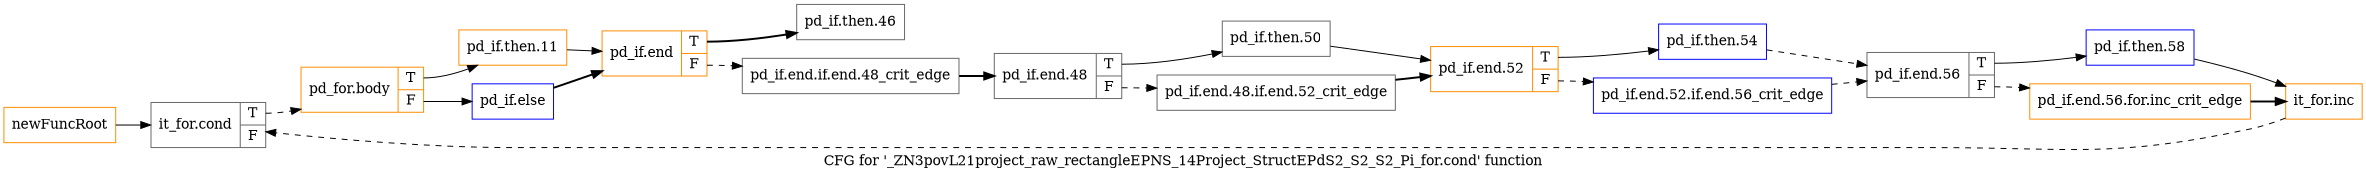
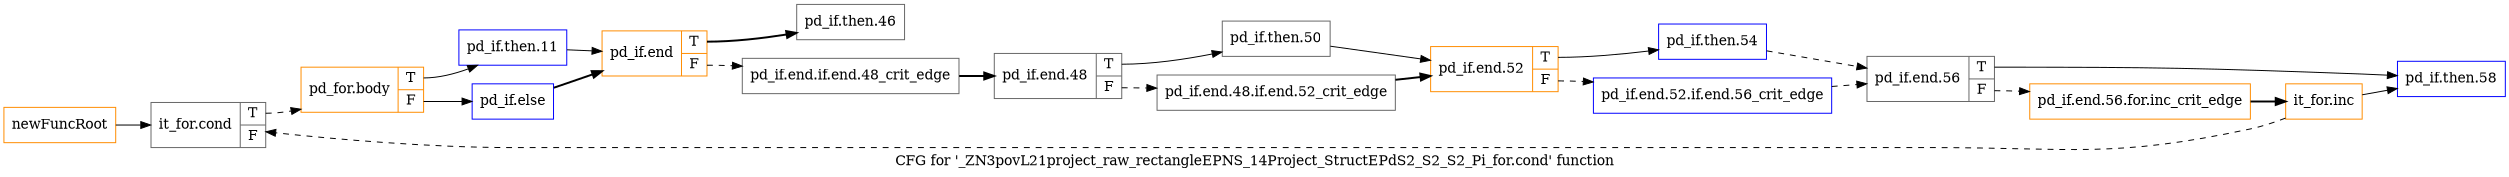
  digraph {
    label="CFG for '_ZN3povL21project_raw_rectangleEPNS_14Project_StructEPdS2_S2_S2_Pi_for.cond' function"
    rankdir=LR
    node [color=darkorange shape=record]
    edge [style=solid]
    n1 [label="{newFuncRoot}"]
    n2 [color=gray40 label="{it_for.cond|{<s0>T|<s1>F}}"]
    n3 [label="{pd_for.body|{<s0>T|<s1>F}}"]
-   n4 [label="{pd_if.then.11}"]
+   n4 [color=blue label="{pd_if.then.11}"]
    n5 [color=blue label="{pd_if.else}"]
    n6 [label="{pd_if.end|{<s0>T|<s1>F}}"]
    n7 [color=gray40 label="{pd_if.then.46}"]
    n8 [color=gray40 label="{pd_if.end.if.end.48_crit_edge}"]
    n9 [color=gray40 label="{pd_if.end.48|{<s0>T|<s1>F}}"]
    n10 [color=gray40 label="{pd_if.then.50}"]
    n11 [color=gray40 label="{pd_if.end.48.if.end.52_crit_edge}"]
    n12 [label="{pd_if.end.52|{<s0>T|<s1>F}}"]
    n13 [color=blue label="{pd_if.then.54}"]
    n14 [color=blue label="{pd_if.end.52.if.end.56_crit_edge}"]
    n15 [color=gray40 label="{pd_if.end.56|{<s0>T|<s1>F}}"]
    n16 [color=blue label="{pd_if.then.58}"]
    n17 [label="{pd_if.end.56.for.inc_crit_edge}"]
    n18 [label="{it_for.inc}"]
    n1 -> n2
    n2 -> n3 [style=dashed tailport=s0]
    n3 -> n4 [tailport=s0]
    n3 -> n5 [tailport=s1]
    n4 -> n6
    n5 -> n6 [style=bold]
    n6 -> n7 [style=bold tailport=s0]
    n6 -> n8 [style=dashed tailport=s1]
    n8 -> n9 [style=bold]
    n9 -> n10 [tailport=s0]
    n9 -> n11 [style=dashed tailport=s1]
    n10 -> n12
    n11 -> n12 [style=bold]
    n12 -> n13 [tailport=s0]
    n12 -> n14 [style=dashed tailport=s1]
    n13 -> n15 [style=dashed]
    n14 -> n15 [style=dashed]
    n15 -> n16 [tailport=s0]
    n15 -> n17 [style=dashed tailport=s1]
-   n16 -> n18
+   n18 -> n16
    n17 -> n18 [style=bold]
    n18 -> n2 [style=dashed]
  }
